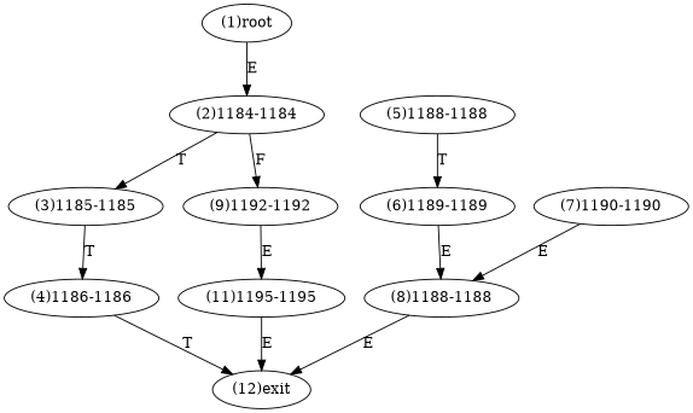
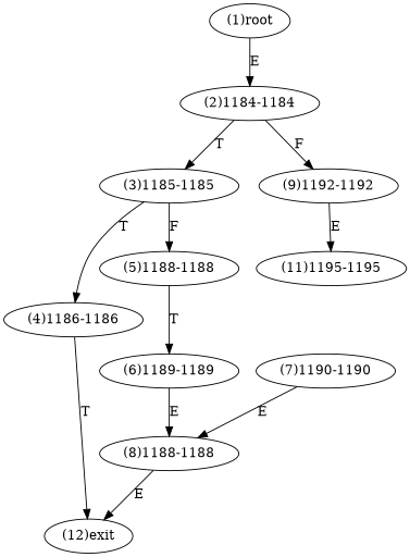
  digraph {
    n1 [label="(1)root"]
    n2 [label="(2)1184-1184"]
    n3 [label="(3)1185-1185"]
    n4 [label="(9)1192-1192"]
    n5 [label="(4)1186-1186"]
    n6 [label="(5)1188-1188"]
    n7 [label="(11)1195-1195"]
    n8 [label="(12)exit"]
    n9 [label="(6)1189-1189"]
    n10 [label="(8)1188-1188"]
    n11 [label="(7)1190-1190"]
    n1 -> n2 [label=E]
    n2 -> n3 [label=T]
    n2 -> n4 [label=F]
    n3 -> n5 [label=T]
+   n3 -> n6 [label=F]
    n4 -> n7 [label=E]
    n5 -> n8 [label=T]
    n6 -> n9 [label=T]
-   n7 -> n8 [label=E]
    n9 -> n10 [label=E]
    n10 -> n8 [label=E]
    n11 -> n10 [label=E]
  }
